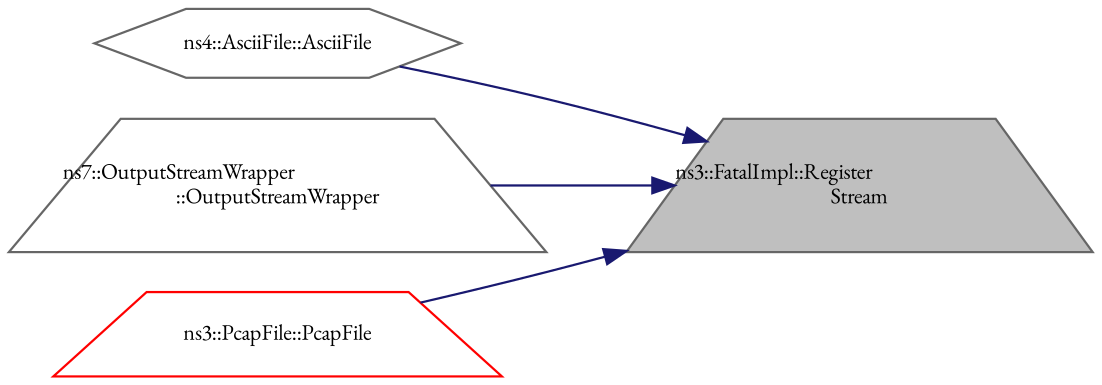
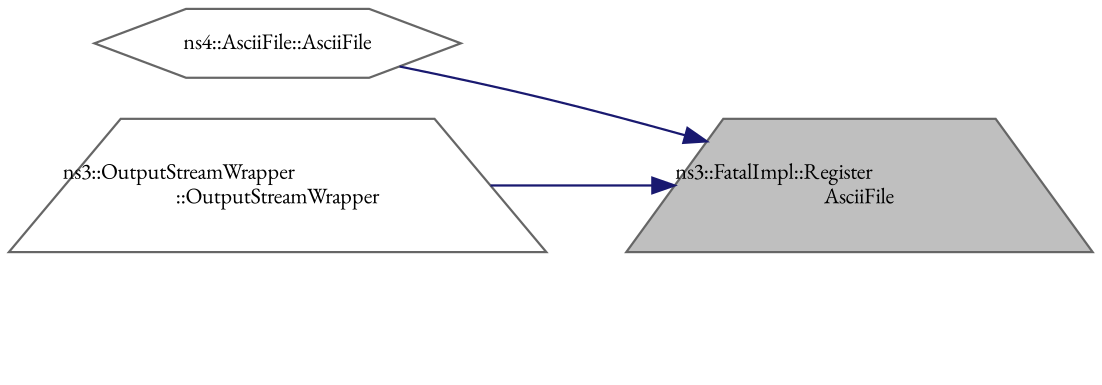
  digraph {
    fontname="EB Garamond"
    rankdir=RL
    node [color=gray40 fillcolor=white fontname="EB Garamond" fontsize=10 shape=trapezium style=filled]
    edge [color=midnightblue dir=back fontname="EB Garamond" fontsize=10 labelfontname=Helvetica labelfontsize=10 style=solid]
-   n1 [fillcolor=grey75 fontcolor=black height=0.2 label="ns3::FatalImpl::Register\lStream" width=0.4]
+   n1 [fillcolor=grey75 fontcolor=black height=0.2 label="ns3::FatalImpl::Register\lAsciiFile" width=0.4]
    n2 [height=0.2 label="ns4::AsciiFile::AsciiFile" shape=hexagon width=0.4]
-   n3 [height=0.2 label="ns7::OutputStreamWrapper\l::OutputStreamWrapper" width=0.4]
-   n4 [color=red height=0.2 label="ns3::PcapFile::PcapFile" width=0.4]
+   n3 [height=0.2 label="ns3::OutputStreamWrapper\l::OutputStreamWrapper" width=0.4]
    n1 -> n2
    n1 -> n3
-   n1 -> n4
  }
